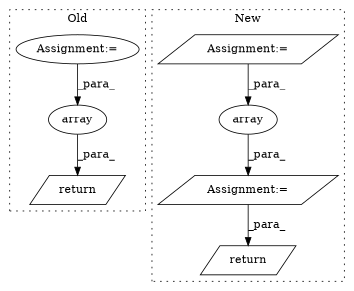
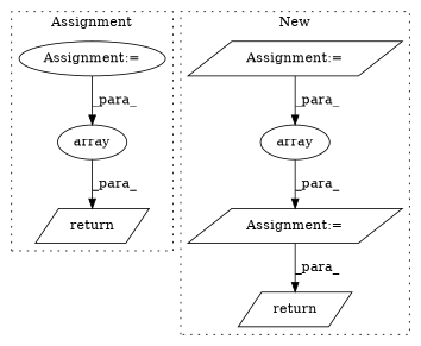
  digraph {
    node [a=7 l=1 shape=parallelogram]
    n1 [a=32 l="6,1" label=array s="1586,1630" shape=ellipse]
    n2 [a=41 l=16 label=return s=1557]
    n3 [label="Assignment:=" s=1527 shape=ellipse]
    n4 [a=41 l=12 label=return s=2507]
    n5 [label="Assignment:=" s=1958]
    n6 [a=32 l="17,-5" label=array s="2278,2422" shape=ellipse]
    n7 [l=12 label="Assignment:=" s=2260]
    subgraph cluster_1 {
-     label=Old
+     label=Assignment
      style=dotted
      n1
      n2
      n3
    }
    subgraph cluster_2 {
      label=New
      style=dotted
      n4
      n5
      n6
      n7
    }
    n1 -> n2 [label=_para_]
    n3 -> n1 [label=_para_]
    n5 -> n6 [label=_para_]
    n6 -> n7 [label=_para_]
    n7 -> n4 [label=_para_]
  }
